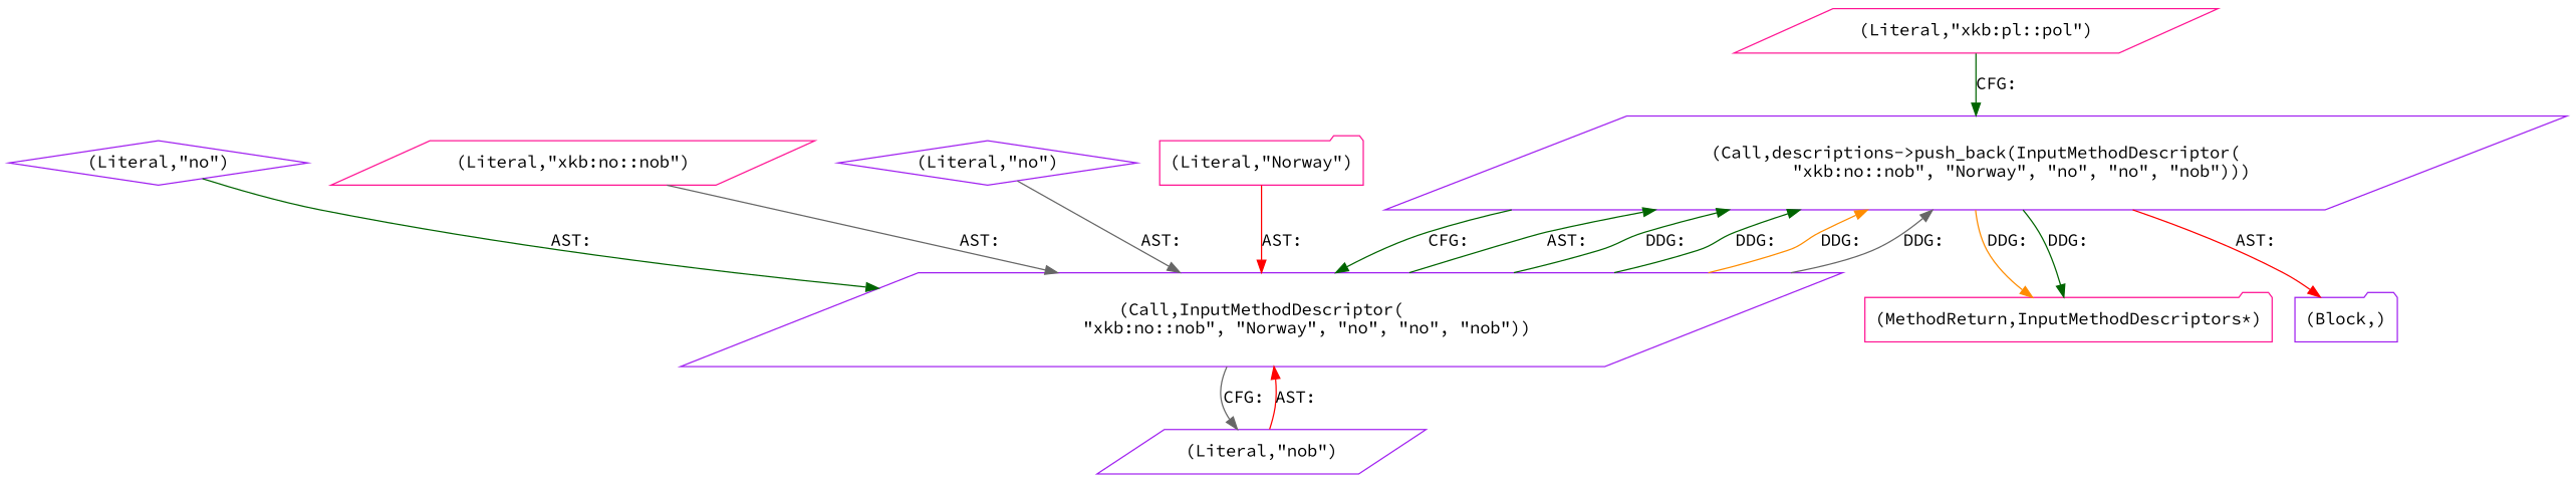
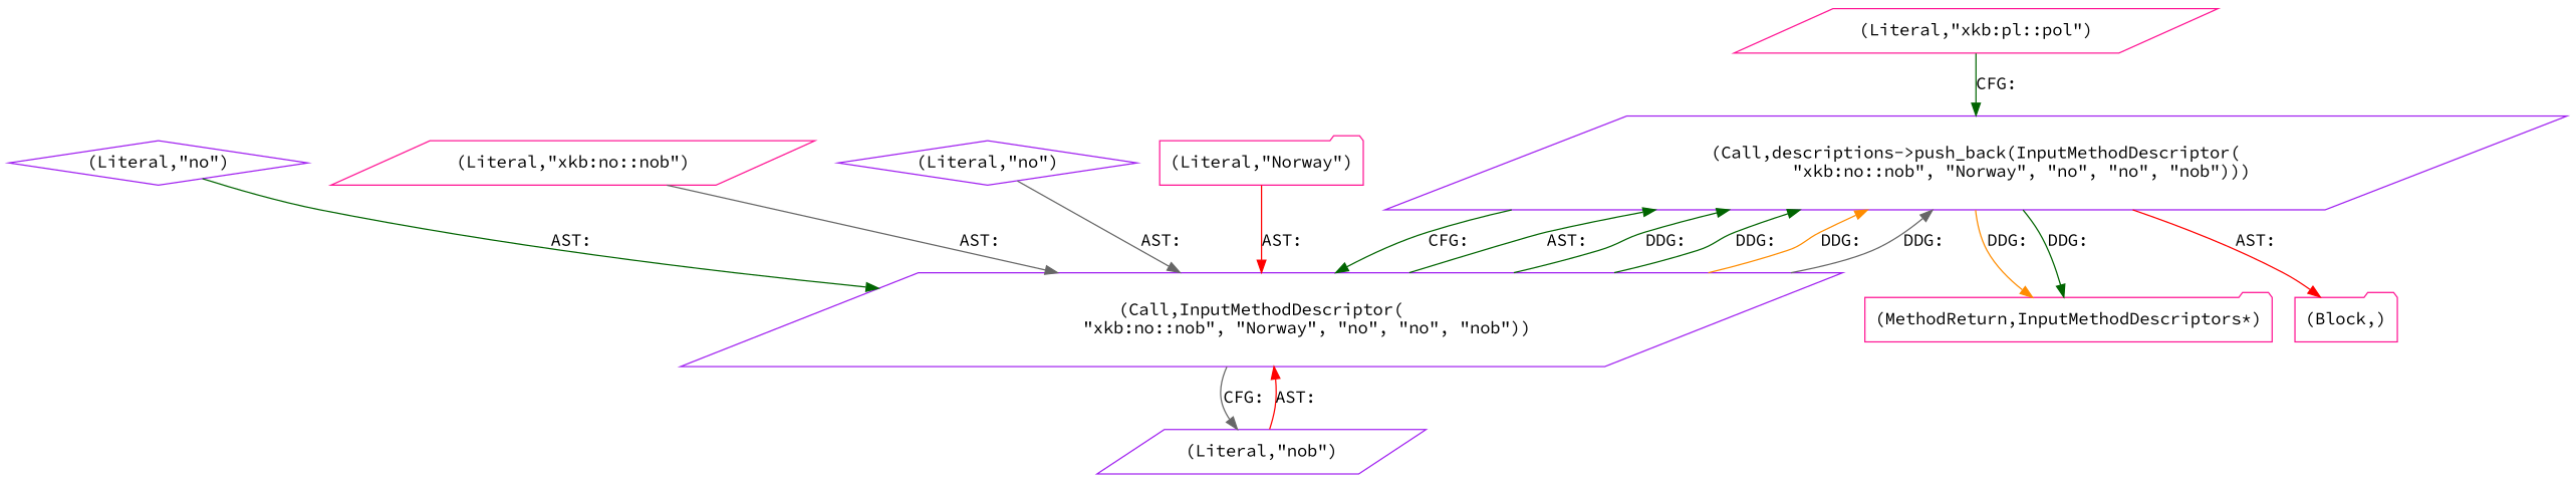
  digraph {
    fontname="Source Code Pro"
    node [color=purple shape=parallelogram fontname="Source Code Pro"]
    edge [color=darkgreen fontname="Source Code Pro"]
    n1 [label="(Call,descriptions->push_back(InputMethodDescriptor(\n         \"xkb:no::nob\", \"Norway\", \"no\", \"no\", \"nob\")))"]
    n2 [label="(Call,InputMethodDescriptor(\n         \"xkb:no::nob\", \"Norway\", \"no\", \"no\", \"nob\"))"]
    n3 [label="(MethodReturn,InputMethodDescriptors*)" color=deeppink shape=folder]
-   n4 [label="(Block,)" shape=folder]
+   n4 [label="(Block,)" color=deeppink shape=folder]
    n5 [label="(Literal,\"nob\")"]
    n6 [label="(Literal,\"no\")" shape=diamond]
    n7 [label="(Literal,\"xkb:no::nob\")" color=deeppink]
    n8 [label="(Literal,\"xkb:pl::pol\")" color=deeppink]
    n9 [label="(Literal,\"no\")" shape=diamond]
    n10 [label="(Literal,\"Norway\")" color=deeppink shape=folder]
    n1 -> n2 [label="CFG: "]
    n1 -> n3 [label="DDG: " color=darkorange]
    n1 -> n3 [label="DDG: "]
    n1 -> n4 [label="AST: " color=red]
    n2 -> n1 [label="AST: "]
    n2 -> n1 [label="DDG: "]
    n2 -> n1 [label="DDG: "]
    n2 -> n1 [label="DDG: " color=darkorange]
    n2 -> n1 [label="DDG: " color=gray40]
    n2 -> n5 [label="CFG: " color=gray40]
    n5 -> n2 [label="AST: " color=red]
    n6 -> n2 [label="AST: "]
    n7 -> n2 [label="AST: " color=gray40]
    n8 -> n1 [label="CFG: "]
    n9 -> n2 [label="AST: " color=gray40]
    n10 -> n2 [label="AST: " color=red]
  }
